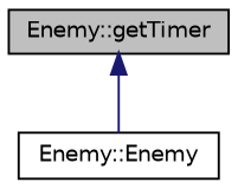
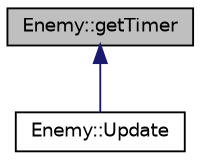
  digraph {
    rankdir=TB
    node [color=black fontname=Helvetica fontsize=10 shape=record style=filled]
    n1 [fillcolor=grey75 fontcolor=black height=0.2 label="Enemy::getTimer" width=0.4]
-   n2 [fillcolor=white height=0.2 label="Enemy::Enemy" width=0.4]
+   n2 [fillcolor=white height=0.2 label="Enemy::Update" width=0.4]
    n1 -> n2 [color=midnightblue dir=back fontname=Helvetica fontsize=10 labelfontname=Helvetica labelfontsize=10 style=solid]
  }
